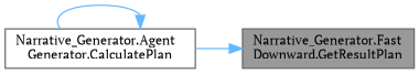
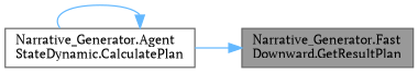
  digraph {
    rankdir=RL
    fontname="PT Serif"
    node [fontname="PT Serif" fontsize=10 shape=box style=filled]
    edge [color=steelblue1 dir=back fontname="PT Serif" fontsize=10 labelfontname=Helvetica labelfontsize=10 style=solid]
    n1 [color=gray40 fillcolor=grey60 fontcolor=black height=0.2 label="Narrative_Generator.Fast\lDownward.GetResultPlan" width=0.4]
-   n2 [color=grey40 fillcolor=white height=0.2 label="Narrative_Generator.Agent\lGenerator.CalculatePlan" width=0.4]
+   n2 [color=grey40 fillcolor=white height=0.2 label="Narrative_Generator.Agent\lStateDynamic.CalculatePlan" width=0.4]
    n1 -> n2
    n2 -> n2
  }
